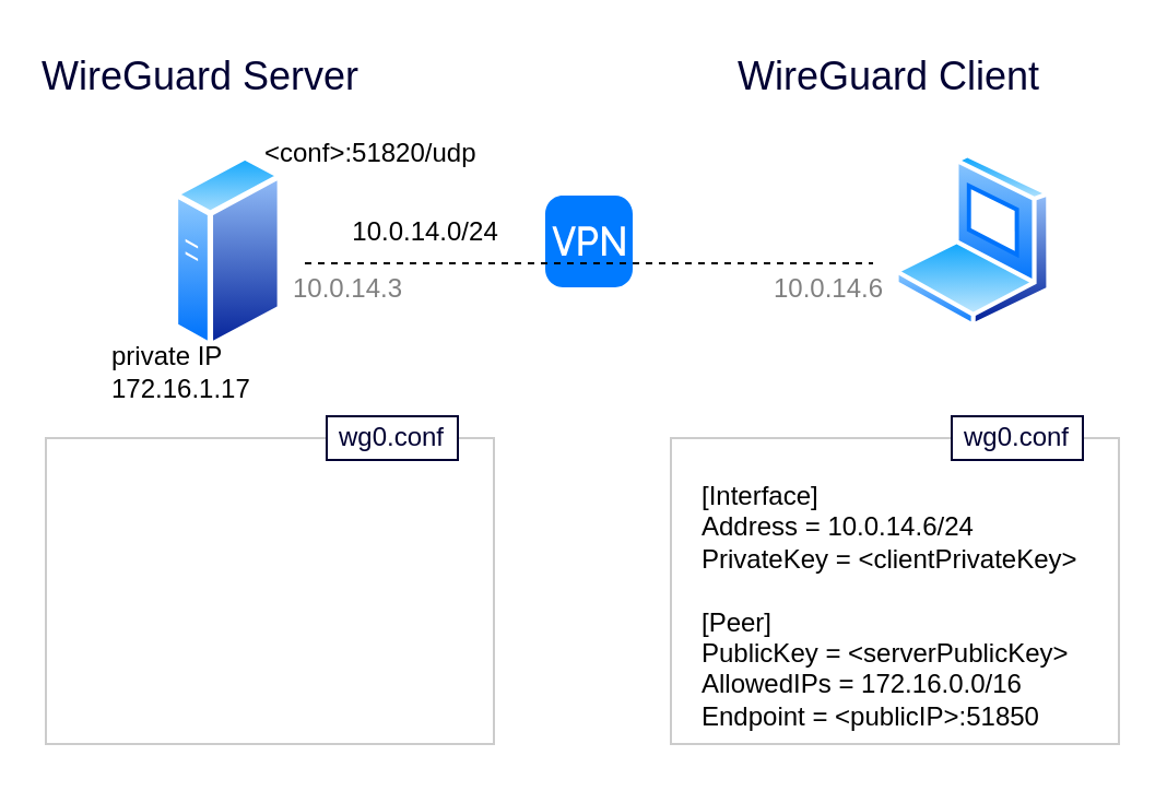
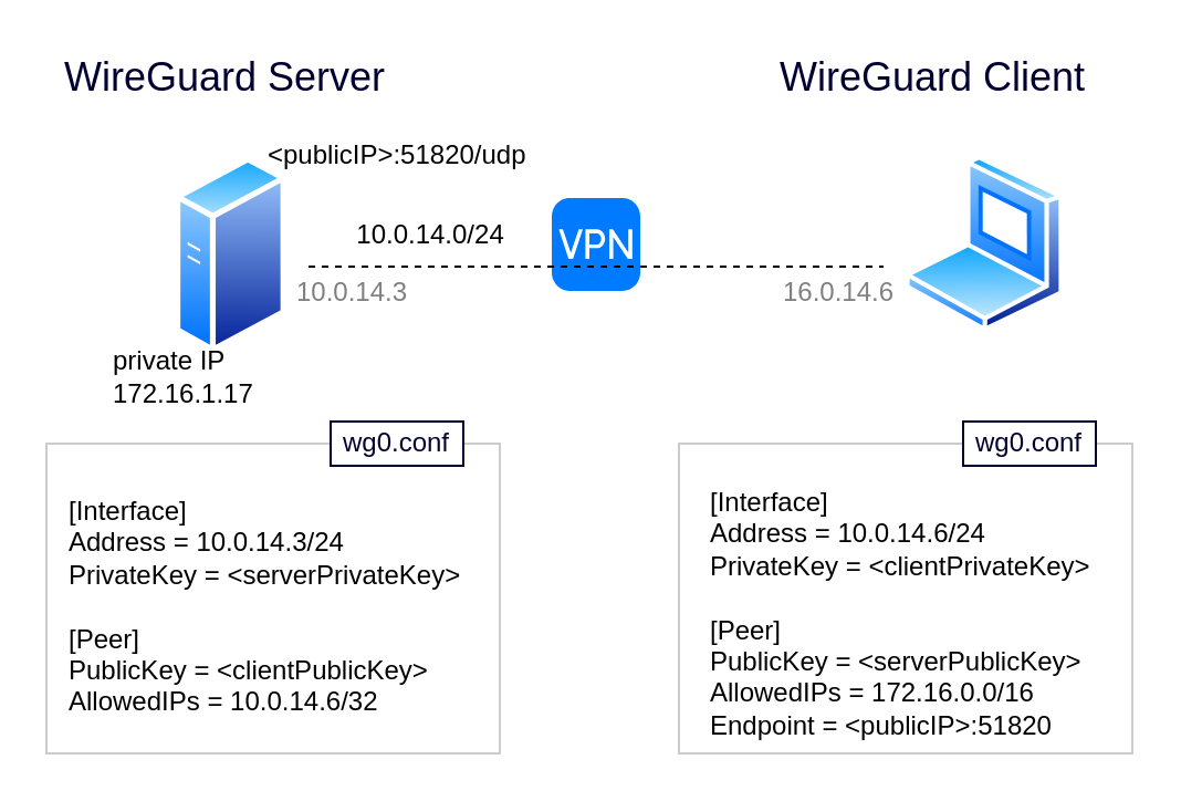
  <mxCell id="0" />
  <mxCell id="1" parent="0" />
  <mxCell id="2" value="" style="rounded=0;whiteSpace=wrap;html=1;strokeColor=#CCCCCC;" parent="1" vertex="1"><mxGeometry x="306.5" y="200" width="205" height="140" as="geometry" /></mxCell>
  <mxCell id="3" value="wg0.conf" style="rounded=0;whiteSpace=wrap;html=1;align=center;strokeColor=#000033;fontColor=#000033;" parent="1" vertex="1"><mxGeometry x="435" y="190" width="60" height="20" as="geometry" /></mxCell>
  <mxCell id="4" value="" style="rounded=0;whiteSpace=wrap;html=1;strokeColor=#CCCCCC;" parent="1" vertex="1"><mxGeometry x="20.5" y="200" width="205" height="140" as="geometry" /></mxCell>
  <mxCell id="5" value="" style="aspect=fixed;perimeter=ellipsePerimeter;html=1;align=center;shadow=0;dashed=0;spacingTop=3;image;image=img/lib/active_directory/generic_server.svg;" parent="1" vertex="1"><mxGeometry x="79" y="70" width="50.4" height="90" as="geometry" /></mxCell>
  <mxCell id="6" value="" style="aspect=fixed;perimeter=ellipsePerimeter;html=1;align=center;shadow=0;dashed=0;spacingTop=3;image;image=img/lib/active_directory/laptop_client.svg;" parent="1" vertex="1"><mxGeometry x="409" y="70" width="72" height="80" as="geometry" /></mxCell>
  <mxCell id="7" value="" style="html=1;strokeWidth=1;shadow=0;dashed=0;shape=mxgraph.ios7.misc.vpn;fillColor=#007AFF;strokeColor=none;buttonText=;strokeColor2=#222222;fontColor=#222222;fontSize=8;verticalLabelPosition=bottom;verticalAlign=top;align=center;" parent="1" vertex="1"><mxGeometry x="249" y="89" width="40" height="42" as="geometry" /></mxCell>
  <mxCell id="8" value="" style="endArrow=none;dashed=1;html=1;" parent="1" edge="1"><mxGeometry width="50" height="50" relative="1" as="geometry"><mxPoint x="139" y="120" as="sourcePoint" /><mxPoint x="399" y="120" as="targetPoint" /></mxGeometry></mxCell>
  <mxCell id="9" value="10.0.14.3" style="text;html=1;strokeColor=none;fillColor=none;align=center;verticalAlign=middle;whiteSpace=wrap;rounded=0;fontColor=#808080;" parent="1" vertex="1"><mxGeometry x="139" y="122" width="40" height="20" as="geometry" /></mxCell>
  <mxCell id="10" value="10.0.14.0/24" style="text;html=1;align=center;verticalAlign=middle;resizable=0;points=[];autosize=1;strokeColor=none;" parent="1" vertex="1"><mxGeometry x="154" y="96" width="80" height="20" as="geometry" /></mxCell>
- <mxCell id="11" value="10.0.14.6" style="text;html=1;strokeColor=none;fillColor=none;align=center;verticalAlign=middle;whiteSpace=wrap;rounded=0;fontColor=#808080;" parent="1" vertex="1"><mxGeometry x="359" y="122" width="40" height="20" as="geometry" /></mxCell>
+ <mxCell id="11" value="16.0.14.6" style="text;html=1;strokeColor=none;fillColor=none;align=center;verticalAlign=middle;whiteSpace=wrap;rounded=0;fontColor=#808080;" parent="1" vertex="1"><mxGeometry x="359" y="122" width="40" height="20" as="geometry" /></mxCell>
  <mxCell id="12" value="&lt;div&gt;private IP&lt;br&gt;&lt;/div&gt;&lt;div&gt;172.16.1.17&lt;/div&gt;" style="text;html=1;strokeColor=none;fillColor=none;align=left;verticalAlign=middle;whiteSpace=wrap;rounded=0;" parent="1" vertex="1"><mxGeometry x="49" y="160" width="70" height="20" as="geometry" /></mxCell>
- <mxCell id="14" value="&lt;div&gt;&amp;lt;conf&amp;gt;:51820/udp&lt;/div&gt;" style="text;html=1;strokeColor=none;fillColor=none;align=left;verticalAlign=middle;whiteSpace=wrap;rounded=0;" parent="1" vertex="1"><mxGeometry x="119.4" y="60" width="109.6" height="20" as="geometry" /></mxCell>
- <mxCell id="15" value="&lt;div&gt;[Interface]&lt;/div&gt;&lt;div&gt;Address = 10.0.14.6/24&lt;/div&gt;&lt;div&gt;PrivateKey = &amp;lt;clientPrivateKey&amp;gt;&lt;/div&gt;&lt;div&gt;&lt;br&gt;&lt;/div&gt;&lt;div&gt;[Peer]&lt;/div&gt;&lt;div&gt;PublicKey = &amp;lt;serverPublicKey&amp;gt;&lt;/div&gt;&lt;div&gt;AllowedIPs = 172.16.0.0/16&lt;/div&gt;&lt;div&gt;Endpoint = &amp;lt;publicIP&amp;gt;:51850&lt;br&gt;&lt;/div&gt;&lt;div&gt;&lt;br&gt;&lt;/div&gt;" style="text;html=1;fillColor=none;align=left;verticalAlign=top;whiteSpace=wrap;rounded=0;perimeterSpacing=0;" parent="1" vertex="1"><mxGeometry x="319" y="213" width="180" height="110" as="geometry" /></mxCell>
+ <mxCell id="13" value="&lt;div&gt;[Interface]&lt;/div&gt;&lt;div&gt;Address = 10.0.14.3/24&lt;/div&gt;&lt;div&gt;PrivateKey = &amp;lt;serverPrivateKey&amp;gt;&lt;/div&gt;&lt;div&gt;&lt;br&gt;&lt;/div&gt;&lt;div&gt;[Peer]&lt;/div&gt;&lt;div&gt;PublicKey = &amp;lt;clientPublicKey&amp;gt;&lt;/div&gt;&lt;div&gt;AllowedIPs = 10.0.14.6/32&lt;br&gt;&lt;/div&gt;&lt;div&gt;&lt;br&gt;&lt;/div&gt;" style="text;html=1;strokeColor=none;fillColor=none;align=left;verticalAlign=top;whiteSpace=wrap;rounded=0;" parent="1" vertex="1"><mxGeometry x="29" y="217" width="180" height="110" as="geometry" /></mxCell>
+ <mxCell id="14" value="&lt;div&gt;&amp;lt;publicIP&amp;gt;:51820/udp&lt;/div&gt;" style="text;html=1;strokeColor=none;fillColor=none;align=left;verticalAlign=middle;whiteSpace=wrap;rounded=0;" parent="1" vertex="1"><mxGeometry x="119.4" y="60" width="109.6" height="20" as="geometry" /></mxCell>
+ <mxCell id="15" value="&lt;div&gt;[Interface]&lt;/div&gt;&lt;div&gt;Address = 10.0.14.6/24&lt;/div&gt;&lt;div&gt;PrivateKey = &amp;lt;clientPrivateKey&amp;gt;&lt;/div&gt;&lt;div&gt;&lt;br&gt;&lt;/div&gt;&lt;div&gt;[Peer]&lt;/div&gt;&lt;div&gt;PublicKey = &amp;lt;serverPublicKey&amp;gt;&lt;/div&gt;&lt;div&gt;AllowedIPs = 172.16.0.0/16&lt;/div&gt;&lt;div&gt;Endpoint = &amp;lt;publicIP&amp;gt;:51820&lt;br&gt;&lt;/div&gt;&lt;div&gt;&lt;br&gt;&lt;/div&gt;" style="text;html=1;fillColor=none;align=left;verticalAlign=top;whiteSpace=wrap;rounded=0;perimeterSpacing=0;" parent="1" vertex="1"><mxGeometry x="319" y="213" width="180" height="110" as="geometry" /></mxCell>
  <mxCell id="16" value="wg0.conf" style="rounded=0;whiteSpace=wrap;html=1;align=center;strokeColor=#000033;fontColor=#000033;" parent="1" vertex="1"><mxGeometry x="149" y="190" width="60" height="20" as="geometry" /></mxCell>
- <mxCell id="17" value="WireGuard Server" style="text;html=1;align=center;verticalAlign=middle;resizable=0;points=[];autosize=1;strokeColor=none;fontColor=#000033;fontSize=18;" parent="1" vertex="1"><mxGeometry x="10.5" y="20" width="160" height="30" as="geometry" /></mxCell>
- <mxCell id="18" value="WireGuard Client" style="text;html=1;align=center;verticalAlign=middle;resizable=0;points=[];autosize=1;strokeColor=none;fontColor=#000033;fontSize=18;" parent="1" vertex="1"><mxGeometry x="331" y="20" width="150" height="30" as="geometry" /></mxCell>
+ <mxCell id="17" value="WireGuard Server" style="text;html=1;align=center;verticalAlign=middle;resizable=0;points=[];autosize=1;strokeColor=none;fontColor=#000033;fontSize=18;" parent="1" vertex="1"><mxGeometry x="20.5" y="20" width="160" height="30" as="geometry" /></mxCell>
+ <mxCell id="18" value="WireGuard Client" style="text;html=1;align=center;verticalAlign=middle;resizable=0;points=[];autosize=1;strokeColor=none;fontColor=#000033;fontSize=18;" parent="1" vertex="1"><mxGeometry x="346" y="20" width="150" height="30" as="geometry" /></mxCell>
